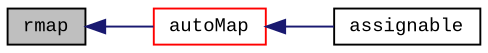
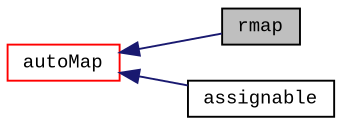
  digraph {
    fontname="Liberation Mono"
    rankdir=LR
    node [color=black fontname="Liberation Mono" fontsize=10 shape=record]
    edge [color=midnightblue dir=back fontname="Liberation Mono" fontsize=10 labelfontname=Helvetica labelfontsize=10 style=solid]
    n1 [fillcolor=grey75 fontcolor=black height=0.2 label=rmap style=filled width=0.4]
    n2 [color=red height=0.2 label=autoMap width=0.4]
    n3 [height=0.2 label=assignable width=0.4]
-   n1 -> n2
+   n2 -> n1
    n2 -> n3
  }
